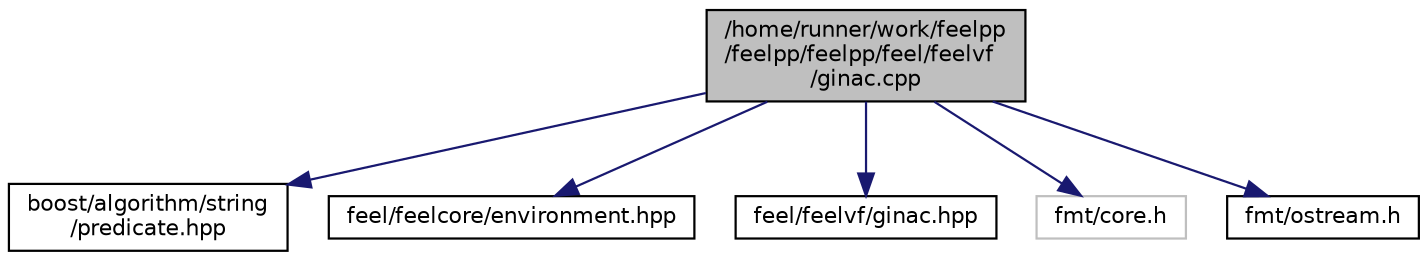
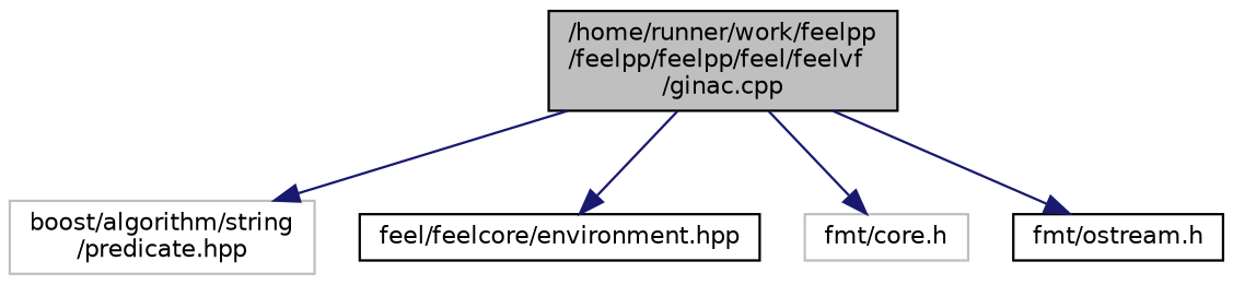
  digraph {
    node [color=black fillcolor=white fontname=Helvetica fontsize=10 shape=record style=filled]
    edge [color=midnightblue fontname=Helvetica fontsize=10 labelfontname=Helvetica labelfontsize=10 style=solid]
    n1 [fillcolor=grey75 fontcolor=black height=0.2 label="/home/runner/work/feelpp\l/feelpp/feelpp/feel/feelvf\l/ginac.cpp" width=0.4]
-   n2 [height=0.2 label="boost/algorithm/string\l/predicate.hpp" width=0.4]
+   n2 [color=grey75 height=0.2 label="boost/algorithm/string\l/predicate.hpp" width=0.4]
    n3 [height=0.2 label="feel/feelcore/environment.hpp" width=0.4]
-   n4 [height=0.2 label="feel/feelvf/ginac.hpp" width=0.4]
    n5 [color=grey75 height=0.2 label="fmt/core.h" width=0.4]
    n6 [height=0.2 label="fmt/ostream.h" width=0.4]
    n1 -> n2
    n1 -> n3
-   n1 -> n4
    n1 -> n5
    n1 -> n6
  }
